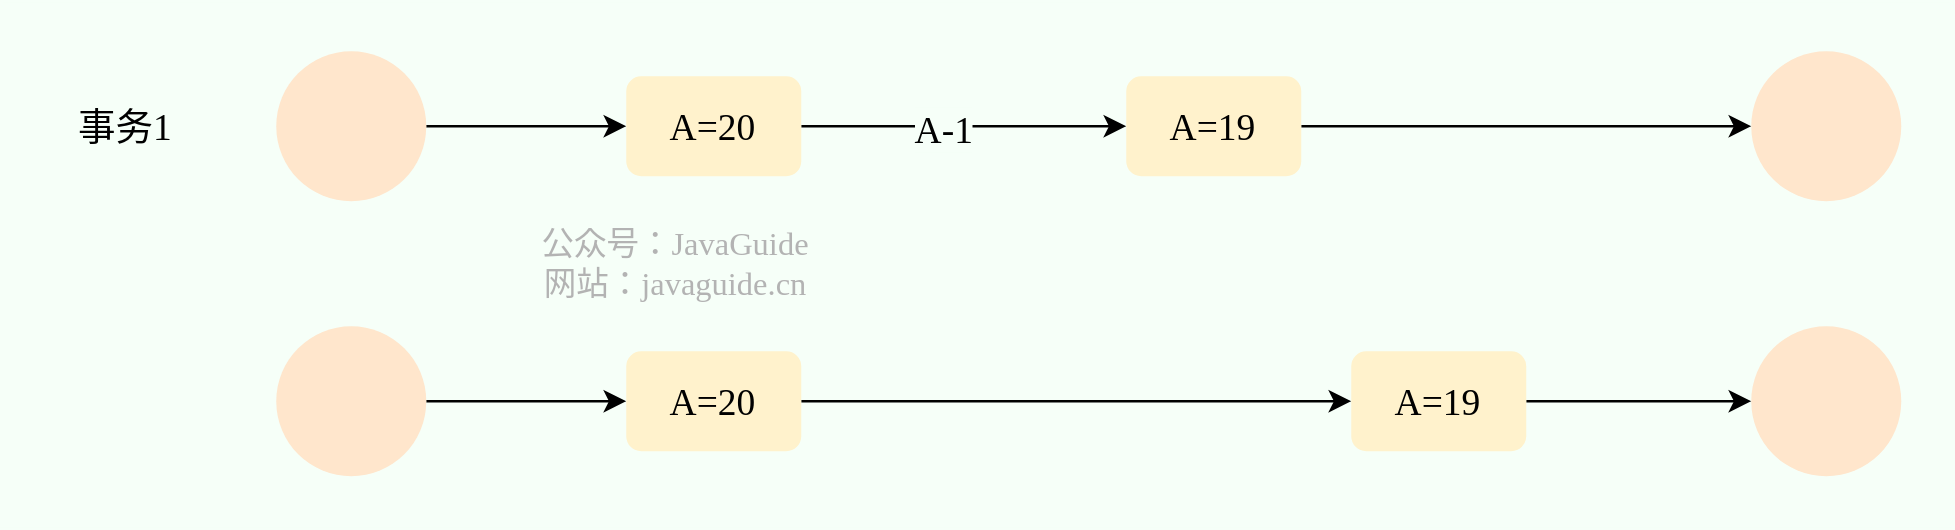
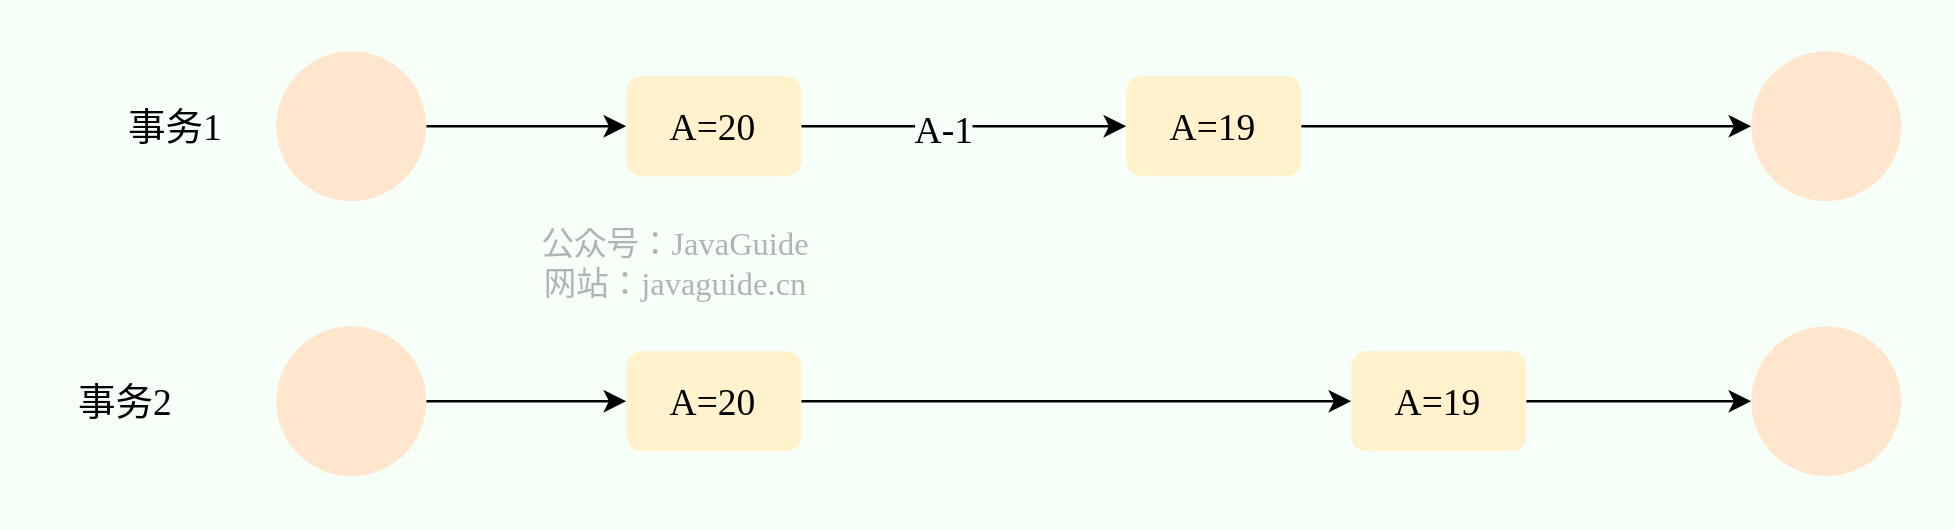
  <mxCell id="0" />
  <mxCell id="1" parent="0" />
  <mxCell id="2" style="edgeStyle=orthogonalEdgeStyle;rounded=0;orthogonalLoop=1;jettySize=auto;html=1;entryX=0;entryY=0.5;entryDx=0;entryDy=0;fontSize=15;fontFamily=JetBrains Mono;fontSource=https%3A%2F%2Ffonts.googleapis.com%2Fcss%3Ffamily%3DJetBrains%2BMono;" parent="1" source="3" target="7" edge="1"><mxGeometry relative="1" as="geometry" /></mxCell>
  <mxCell id="3" value="" style="ellipse;whiteSpace=wrap;html=1;aspect=fixed;fillColor=#ffe6cc;strokeColor=none;fontSize=15;fontFamily=JetBrains Mono;fontSource=https%3A%2F%2Ffonts.googleapis.com%2Fcss%3Ffamily%3DJetBrains%2BMono;" parent="1" vertex="1"><mxGeometry x="110" y="20" width="60" height="60" as="geometry" /></mxCell>
  <mxCell id="4" value="" style="ellipse;whiteSpace=wrap;html=1;aspect=fixed;fillColor=#ffe6cc;strokeColor=none;fontSize=15;fontFamily=JetBrains Mono;fontSource=https%3A%2F%2Ffonts.googleapis.com%2Fcss%3Ffamily%3DJetBrains%2BMono;" parent="1" vertex="1"><mxGeometry x="700" y="20" width="60" height="60" as="geometry" /></mxCell>
  <mxCell id="5" style="edgeStyle=orthogonalEdgeStyle;rounded=0;orthogonalLoop=1;jettySize=auto;html=1;entryX=0;entryY=0.5;entryDx=0;entryDy=0;fontSize=15;fontFamily=JetBrains Mono;fontSource=https%3A%2F%2Ffonts.googleapis.com%2Fcss%3Ffamily%3DJetBrains%2BMono;" parent="1" source="7" target="9" edge="1"><mxGeometry relative="1" as="geometry" /></mxCell>
  <mxCell id="6" value="A-1" style="edgeLabel;html=1;align=center;verticalAlign=middle;resizable=0;points=[];fontSize=15;labelBackgroundColor=#F6FFF8;fontFamily=JetBrains Mono;fontSource=https%3A%2F%2Ffonts.googleapis.com%2Fcss%3Ffamily%3DJetBrains%2BMono;" parent="5" vertex="1" connectable="0"><mxGeometry x="-0.222" y="1" relative="1" as="geometry"><mxPoint x="5" y="1" as="offset" /></mxGeometry></mxCell>
  <mxCell id="7" value="A=20" style="rounded=1;whiteSpace=wrap;html=1;fillColor=#fff2cc;strokeColor=none;fontSize=15;fontFamily=JetBrains Mono;fontSource=https%3A%2F%2Ffonts.googleapis.com%2Fcss%3Ffamily%3DJetBrains%2BMono;" parent="1" vertex="1"><mxGeometry x="250" y="30" width="70" height="40" as="geometry" /></mxCell>
  <mxCell id="8" style="edgeStyle=orthogonalEdgeStyle;rounded=0;orthogonalLoop=1;jettySize=auto;html=1;entryX=0;entryY=0.5;entryDx=0;entryDy=0;labelBackgroundColor=#F6FFF8;fontFamily=JetBrains Mono;fontSource=https%3A%2F%2Ffonts.googleapis.com%2Fcss%3Ffamily%3DJetBrains%2BMono;fontSize=13;" parent="1" source="9" target="4" edge="1"><mxGeometry relative="1" as="geometry" /></mxCell>
  <mxCell id="9" value="A=19" style="rounded=1;whiteSpace=wrap;html=1;fillColor=#fff2cc;strokeColor=none;fontSize=15;fontFamily=JetBrains Mono;fontSource=https%3A%2F%2Ffonts.googleapis.com%2Fcss%3Ffamily%3DJetBrains%2BMono;" parent="1" vertex="1"><mxGeometry x="450" y="30" width="70" height="40" as="geometry" /></mxCell>
- <mxCell id="10" value="事务1" style="text;html=1;strokeColor=none;fillColor=none;align=center;verticalAlign=middle;whiteSpace=wrap;rounded=0;fontSize=15;fontFamily=JetBrains Mono;fontSource=https%3A%2F%2Ffonts.googleapis.com%2Fcss%3Ffamily%3DJetBrains%2BMono;" parent="1" vertex="1"><mxGeometry x="20" y="35" width="60" height="30" as="geometry" /></mxCell>
+ <mxCell id="10" value="事务1" style="text;html=1;strokeColor=none;fillColor=none;align=center;verticalAlign=middle;whiteSpace=wrap;rounded=0;fontSize=15;fontFamily=JetBrains Mono;fontSource=https%3A%2F%2Ffonts.googleapis.com%2Fcss%3Ffamily%3DJetBrains%2BMono;" parent="1" vertex="1"><mxGeometry x="40" y="35" width="60" height="30" as="geometry" /></mxCell>
+ <mxCell id="11" value="事务2" style="text;html=1;strokeColor=none;fillColor=none;align=center;verticalAlign=middle;whiteSpace=wrap;rounded=0;fontSize=15;fontFamily=JetBrains Mono;fontSource=https%3A%2F%2Ffonts.googleapis.com%2Fcss%3Ffamily%3DJetBrains%2BMono;" parent="1" vertex="1"><mxGeometry x="20" y="145" width="60" height="30" as="geometry" /></mxCell>
  <mxCell id="12" style="edgeStyle=orthogonalEdgeStyle;rounded=0;orthogonalLoop=1;jettySize=auto;html=1;entryX=0;entryY=0.5;entryDx=0;entryDy=0;fontSize=15;" parent="1" source="13" target="15" edge="1"><mxGeometry relative="1" as="geometry" /></mxCell>
  <mxCell id="13" value="" style="ellipse;whiteSpace=wrap;html=1;aspect=fixed;fillColor=#ffe6cc;strokeColor=none;fontSize=15;fontFamily=JetBrains Mono;fontSource=https%3A%2F%2Ffonts.googleapis.com%2Fcss%3Ffamily%3DJetBrains%2BMono;" parent="1" vertex="1"><mxGeometry x="110" y="130" width="60" height="60" as="geometry" /></mxCell>
  <mxCell id="14" style="edgeStyle=orthogonalEdgeStyle;rounded=0;orthogonalLoop=1;jettySize=auto;html=1;entryX=0;entryY=0.5;entryDx=0;entryDy=0;labelBackgroundColor=#F6FFF8;fontFamily=JetBrains Mono;fontSource=https%3A%2F%2Ffonts.googleapis.com%2Fcss%3Ffamily%3DJetBrains%2BMono;fontSize=13;" parent="1" source="15" target="19" edge="1"><mxGeometry relative="1" as="geometry" /></mxCell>
  <mxCell id="15" value="A=20" style="rounded=1;whiteSpace=wrap;html=1;fillColor=#fff2cc;strokeColor=none;fontSize=15;fontFamily=JetBrains Mono;fontSource=https%3A%2F%2Ffonts.googleapis.com%2Fcss%3Ffamily%3DJetBrains%2BMono;" parent="1" vertex="1"><mxGeometry x="250" y="140" width="70" height="40" as="geometry" /></mxCell>
  <mxCell id="16" value="" style="ellipse;whiteSpace=wrap;html=1;aspect=fixed;fillColor=#ffe6cc;strokeColor=none;fontSize=15;fontFamily=JetBrains Mono;fontSource=https%3A%2F%2Ffonts.googleapis.com%2Fcss%3Ffamily%3DJetBrains%2BMono;" parent="1" vertex="1"><mxGeometry x="700" y="130" width="60" height="60" as="geometry" /></mxCell>
  <mxCell id="17" value="公众号：JavaGuide&lt;br style=&quot;font-size: 13px;&quot;&gt;网站：javaguide.cn" style="text;html=1;strokeColor=none;fillColor=none;align=center;verticalAlign=middle;whiteSpace=wrap;rounded=0;labelBackgroundColor=none;fontSize=13;fontColor=#B3B3B3;rotation=0;sketch=1;fontFamily=JetBrains Mono;fontSource=https%3A%2F%2Ffonts.googleapis.com%2Fcss%3Ffamily%3DJetBrains%2BMono;" parent="1" vertex="1"><mxGeometry x="180" y="100" width="180" height="10" as="geometry" /></mxCell>
  <mxCell id="18" style="edgeStyle=orthogonalEdgeStyle;rounded=0;orthogonalLoop=1;jettySize=auto;html=1;entryX=0;entryY=0.5;entryDx=0;entryDy=0;labelBackgroundColor=#F6FFF8;fontFamily=JetBrains Mono;fontSource=https%3A%2F%2Ffonts.googleapis.com%2Fcss%3Ffamily%3DJetBrains%2BMono;fontSize=13;" parent="1" source="19" target="16" edge="1"><mxGeometry relative="1" as="geometry" /></mxCell>
  <mxCell id="19" value="A=19" style="rounded=1;whiteSpace=wrap;html=1;fillColor=#fff2cc;strokeColor=none;fontSize=15;fontFamily=JetBrains Mono;fontSource=https%3A%2F%2Ffonts.googleapis.com%2Fcss%3Ffamily%3DJetBrains%2BMono;" parent="1" vertex="1"><mxGeometry x="540" y="140" width="70" height="40" as="geometry" /></mxCell>
